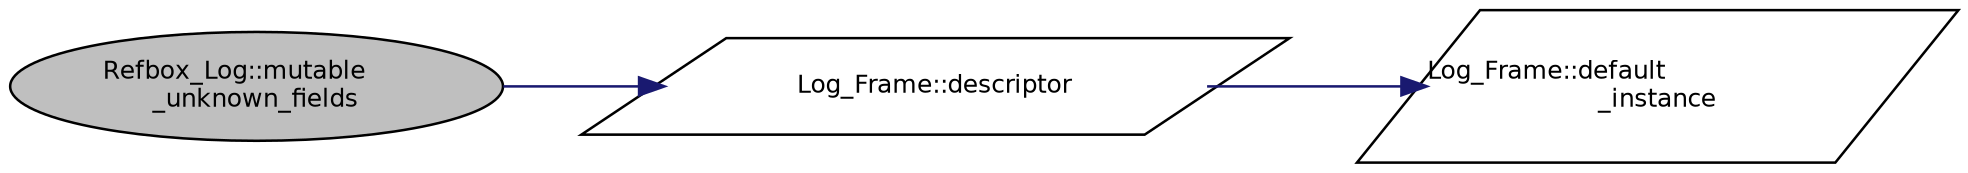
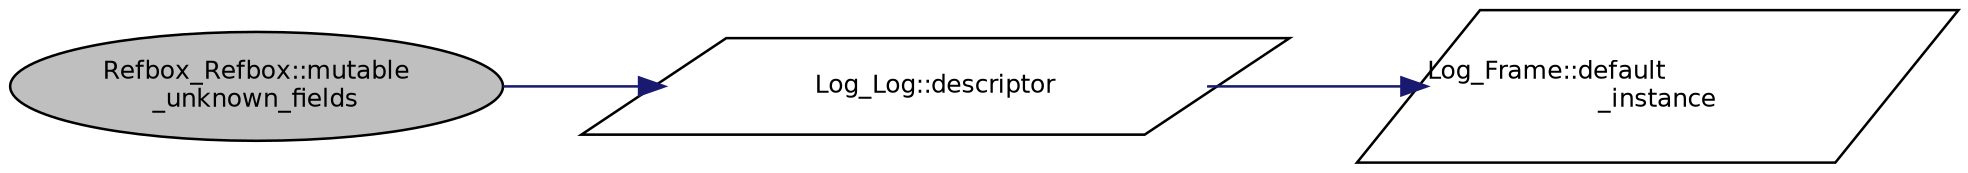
  digraph {
    rankdir=LR
    node [color=black fillcolor=white fontname=Helvetica fontsize=10 shape=parallelogram style=filled]
    edge [color=midnightblue fontname=Helvetica fontsize=10 labelfontname=Helvetica labelfontsize=10 style=solid]
-   n1 [fillcolor=grey75 fontcolor=black height=0.2 label="Refbox_Log::mutable\l_unknown_fields" shape=ellipse width=0.4]
-   n2 [height=0.2 label="Log_Frame::descriptor" width=0.4]
+   n1 [fillcolor=grey75 fontcolor=black height=0.2 label="Refbox_Refbox::mutable\l_unknown_fields" shape=ellipse width=0.4]
+   n2 [height=0.2 label="Log_Log::descriptor" width=0.4]
    n3 [height=0.2 label="Log_Frame::default\l_instance" width=0.4]
    n1 -> n2
    n2 -> n3
  }
